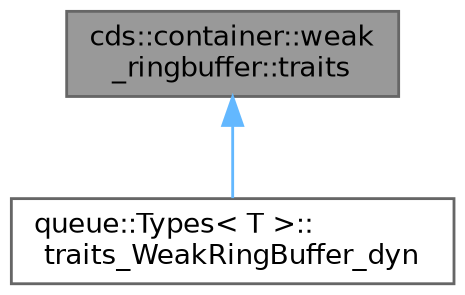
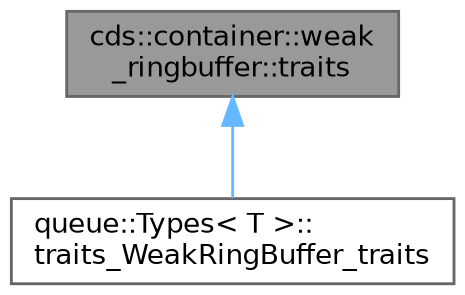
  digraph {
    node [color=gray40 fontname=Helvetica fontsize=10 shape=box style=filled]
    n1 [fillcolor=grey60 fontcolor=black height=0.2 label="cds::container::weak\l_ringbuffer::traits" width=0.4]
-   n2 [fillcolor=white height=0.2 label="queue::Types\< T \>::\ltraits_WeakRingBuffer_dyn" width=0.4]
+   n2 [fillcolor=white height=0.2 label="queue::Types\< T \>::\ltraits_WeakRingBuffer_traits" width=0.4]
    n1 -> n2 [color=steelblue1 dir=back fontname=Helvetica fontsize=10 labelfontname=Helvetica labelfontsize=10 style=solid]
  }
